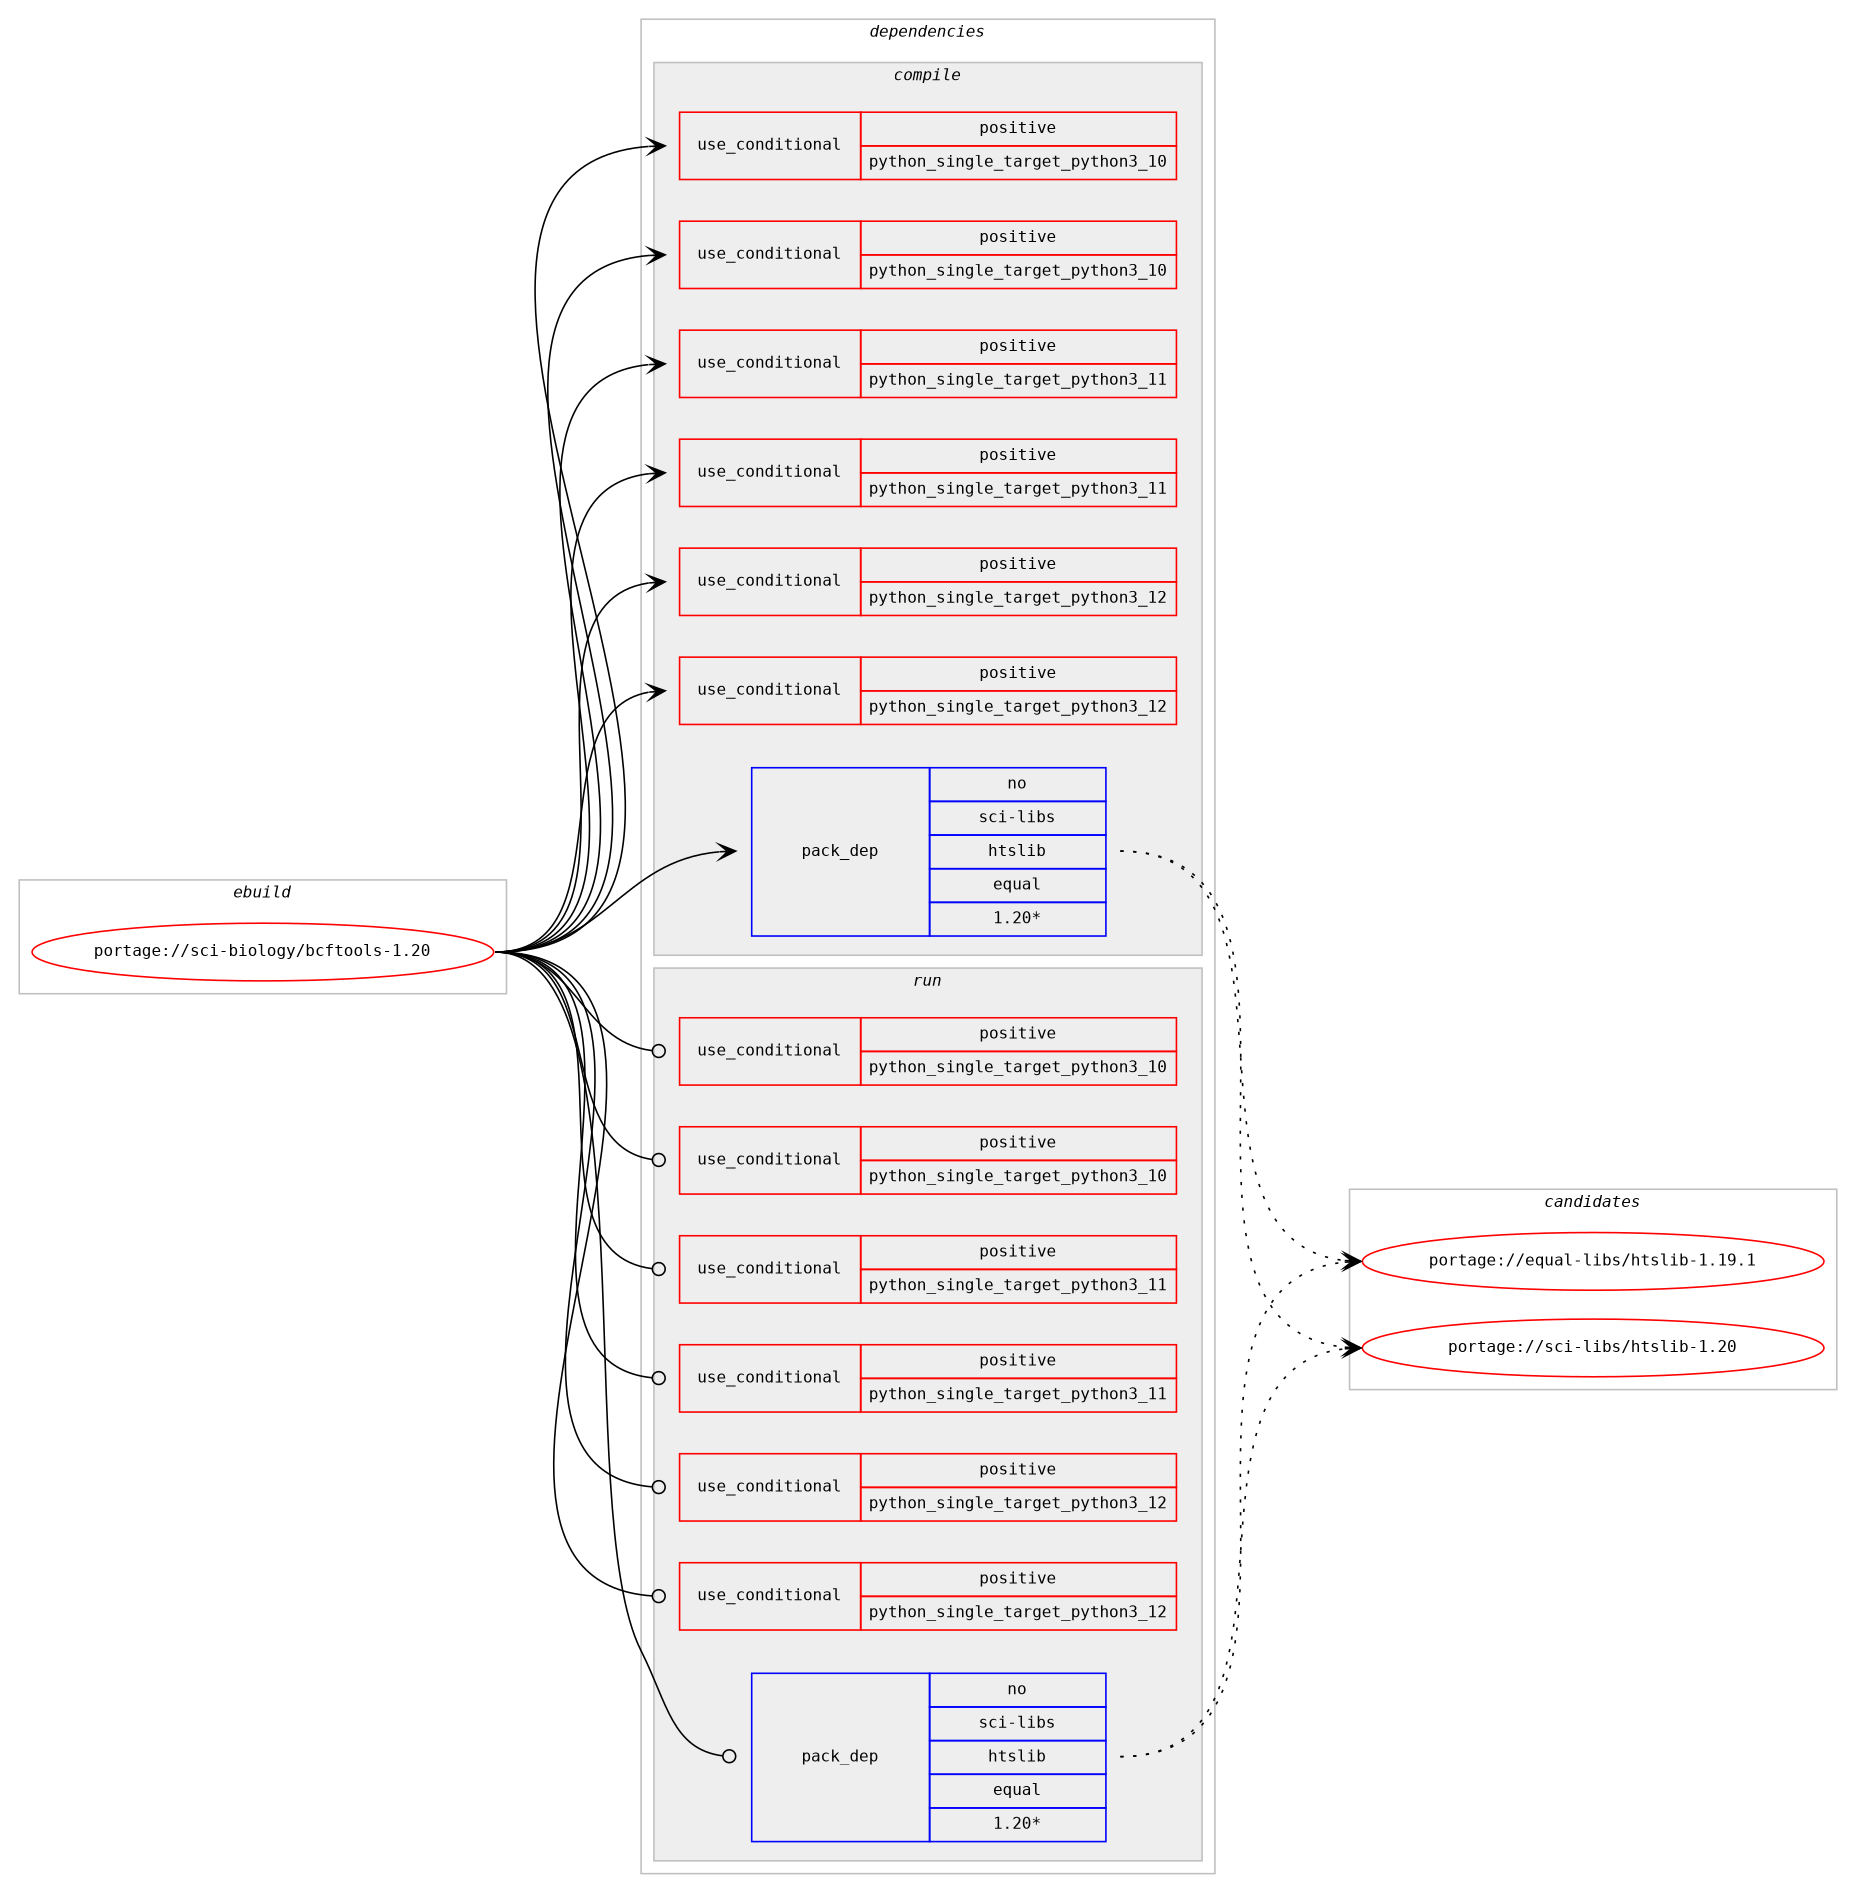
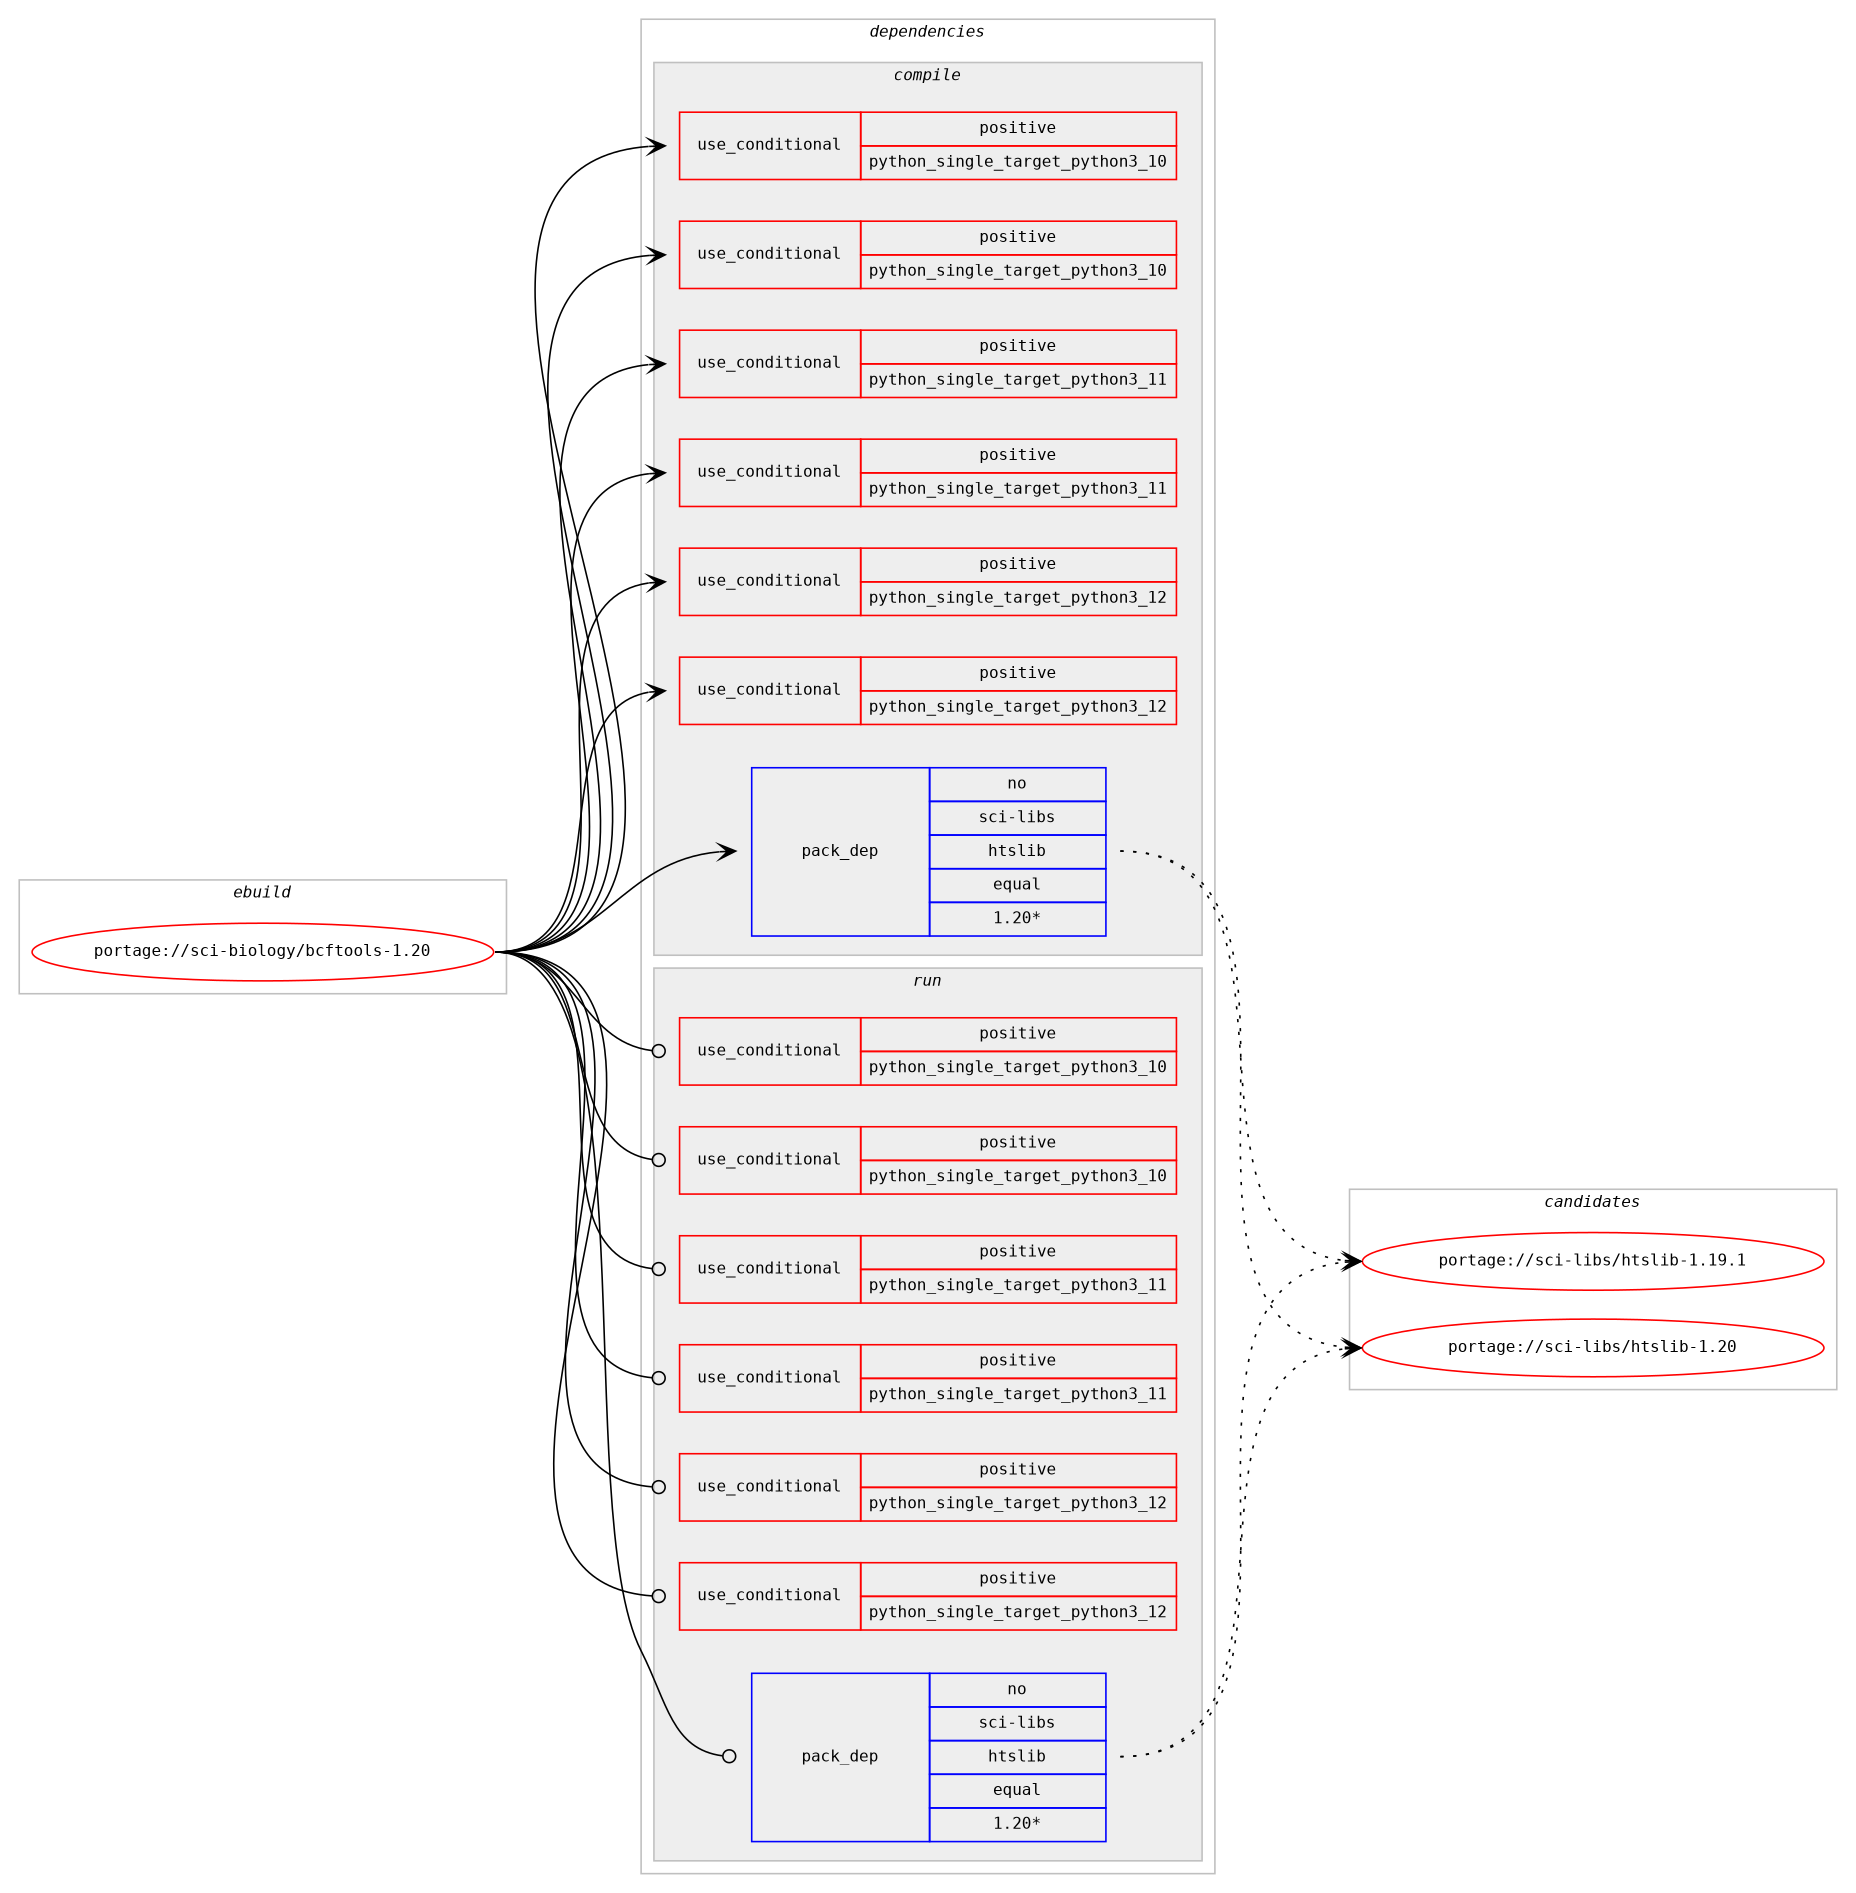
  digraph {
    compound=true
    concentrate=true
    fontname="DejaVu Sans Mono"
    fontsize=10
    newrank=true
    rankdir=LR
    ranksep=1.5
    node [color=red fontname="DejaVu Sans Mono" fontsize=10 shape=none]
    edge [arrowhead=vee headport=w style=solid tailport=e weight=20 fontname="DejaVu Sans Mono"]
    n1 [label="portage://sci-biology/bcftools-1.20" width=4 shape=""]
    n2 [label=<<TABLE BORDER="0" CELLBORDER="1" CELLSPACING="0" CELLPADDING="4"><TR><TD ROWSPAN="3" CELLPADDING="10">use_conditional</TD></TR><TR><TD>positive</TD></TR><TR><TD>python_single_target_python3_10</TD></TR></TABLE>>]
    n3 [label=<<TABLE BORDER="0" CELLBORDER="1" CELLSPACING="0" CELLPADDING="4"><TR><TD ROWSPAN="3" CELLPADDING="10">use_conditional</TD></TR><TR><TD>positive</TD></TR><TR><TD>python_single_target_python3_10</TD></TR></TABLE>>]
    n4 [label=<<TABLE BORDER="0" CELLBORDER="1" CELLSPACING="0" CELLPADDING="4"><TR><TD ROWSPAN="3" CELLPADDING="10">use_conditional</TD></TR><TR><TD>positive</TD></TR><TR><TD>python_single_target_python3_11</TD></TR></TABLE>>]
    n5 [label=<<TABLE BORDER="0" CELLBORDER="1" CELLSPACING="0" CELLPADDING="4"><TR><TD ROWSPAN="3" CELLPADDING="10">use_conditional</TD></TR><TR><TD>positive</TD></TR><TR><TD>python_single_target_python3_11</TD></TR></TABLE>>]
    n6 [label=<<TABLE BORDER="0" CELLBORDER="1" CELLSPACING="0" CELLPADDING="4"><TR><TD ROWSPAN="3" CELLPADDING="10">use_conditional</TD></TR><TR><TD>positive</TD></TR><TR><TD>python_single_target_python3_12</TD></TR></TABLE>>]
    n7 [label=<<TABLE BORDER="0" CELLBORDER="1" CELLSPACING="0" CELLPADDING="4"><TR><TD ROWSPAN="3" CELLPADDING="10">use_conditional</TD></TR><TR><TD>positive</TD></TR><TR><TD>python_single_target_python3_12</TD></TR></TABLE>>]
    n8 [color=blue label=<<TABLE BORDER="0" CELLBORDER="1" CELLSPACING="0" CELLPADDING="4" WIDTH="220"><TR><TD ROWSPAN="6" CELLPADDING="30">pack_dep</TD></TR><TR><TD WIDTH="110">no</TD></TR><TR><TD>sci-libs</TD></TR><TR><TD>htslib</TD></TR><TR><TD>equal</TD></TR><TR><TD>1.20*</TD></TR></TABLE>>]
    n9 [label=<<TABLE BORDER="0" CELLBORDER="1" CELLSPACING="0" CELLPADDING="4"><TR><TD ROWSPAN="3" CELLPADDING="10">use_conditional</TD></TR><TR><TD>positive</TD></TR><TR><TD>python_single_target_python3_10</TD></TR></TABLE>>]
    n10 [label=<<TABLE BORDER="0" CELLBORDER="1" CELLSPACING="0" CELLPADDING="4"><TR><TD ROWSPAN="3" CELLPADDING="10">use_conditional</TD></TR><TR><TD>positive</TD></TR><TR><TD>python_single_target_python3_10</TD></TR></TABLE>>]
    n11 [label=<<TABLE BORDER="0" CELLBORDER="1" CELLSPACING="0" CELLPADDING="4"><TR><TD ROWSPAN="3" CELLPADDING="10">use_conditional</TD></TR><TR><TD>positive</TD></TR><TR><TD>python_single_target_python3_11</TD></TR></TABLE>>]
    n12 [label=<<TABLE BORDER="0" CELLBORDER="1" CELLSPACING="0" CELLPADDING="4"><TR><TD ROWSPAN="3" CELLPADDING="10">use_conditional</TD></TR><TR><TD>positive</TD></TR><TR><TD>python_single_target_python3_11</TD></TR></TABLE>>]
    n13 [label=<<TABLE BORDER="0" CELLBORDER="1" CELLSPACING="0" CELLPADDING="4"><TR><TD ROWSPAN="3" CELLPADDING="10">use_conditional</TD></TR><TR><TD>positive</TD></TR><TR><TD>python_single_target_python3_12</TD></TR></TABLE>>]
    n14 [label=<<TABLE BORDER="0" CELLBORDER="1" CELLSPACING="0" CELLPADDING="4"><TR><TD ROWSPAN="3" CELLPADDING="10">use_conditional</TD></TR><TR><TD>positive</TD></TR><TR><TD>python_single_target_python3_12</TD></TR></TABLE>>]
    n15 [color=blue label=<<TABLE BORDER="0" CELLBORDER="1" CELLSPACING="0" CELLPADDING="4" WIDTH="220"><TR><TD ROWSPAN="6" CELLPADDING="30">pack_dep</TD></TR><TR><TD WIDTH="110">no</TD></TR><TR><TD>sci-libs</TD></TR><TR><TD>htslib</TD></TR><TR><TD>equal</TD></TR><TR><TD>1.20*</TD></TR></TABLE>>]
-   n16 [label="portage://equal-libs/htslib-1.19.1" width=4 shape=""]
+   n16 [label="portage://sci-libs/htslib-1.19.1" width=4 shape=""]
    n17 [label="portage://sci-libs/htslib-1.20" width=4 shape=""]
    subgraph cluster_1 {
      color=gray
      label=<<i>ebuild</i>>
      rank=same
      n1
    }
    subgraph cluster_2 {
      color=gray
      label=<<i>dependencies</i>>
      subgraph cluster_3 {
        color=gray
        fillcolor="#eeeeee"
        label=<<i>compile</i>>
        style=filled
        subgraph sub_4 {
          color=gray
          fillcolor="#eeeeee"
          label=<<i>compile</i>>
          style=filled
          n2
        }
        subgraph sub_5 {
          color=gray
          fillcolor="#eeeeee"
          label=<<i>compile</i>>
          style=filled
          n3
        }
        subgraph sub_6 {
          color=gray
          fillcolor="#eeeeee"
          label=<<i>compile</i>>
          style=filled
          n4
        }
        subgraph sub_7 {
          color=gray
          fillcolor="#eeeeee"
          label=<<i>compile</i>>
          style=filled
          n5
        }
        subgraph sub_8 {
          color=gray
          fillcolor="#eeeeee"
          label=<<i>compile</i>>
          style=filled
          n6
        }
        subgraph sub_9 {
          color=gray
          fillcolor="#eeeeee"
          label=<<i>compile</i>>
          style=filled
          n7
        }
        subgraph sub_10 {
          color=gray
          fillcolor="#eeeeee"
          label=<<i>compile</i>>
          style=filled
          n8
        }
      }
      subgraph cluster_11 {
        color=gray
        fillcolor="#eeeeee"
        label=<<i>compile and run</i>>
        style=filled
      }
      subgraph cluster_12 {
        color=gray
        fillcolor="#eeeeee"
        label=<<i>run</i>>
        style=filled
        subgraph sub_13 {
          color=gray
          fillcolor="#eeeeee"
          label=<<i>run</i>>
          style=filled
          n9
        }
        subgraph sub_14 {
          color=gray
          fillcolor="#eeeeee"
          label=<<i>run</i>>
          style=filled
          n10
        }
        subgraph sub_15 {
          color=gray
          fillcolor="#eeeeee"
          label=<<i>run</i>>
          style=filled
          n11
        }
        subgraph sub_16 {
          color=gray
          fillcolor="#eeeeee"
          label=<<i>run</i>>
          style=filled
          n12
        }
        subgraph sub_17 {
          color=gray
          fillcolor="#eeeeee"
          label=<<i>run</i>>
          style=filled
          n13
        }
        subgraph sub_18 {
          color=gray
          fillcolor="#eeeeee"
          label=<<i>run</i>>
          style=filled
          n14
        }
        subgraph sub_19 {
          color=gray
          fillcolor="#eeeeee"
          label=<<i>run</i>>
          style=filled
          n15
        }
      }
    }
    subgraph cluster_20 {
      color=gray
      label=<<i>candidates</i>>
      rank=same
      subgraph sub_21 {
        color=black
        label=<<i>candidates</i>>
        nodesep=1
        rank=same
        n16
        n17
      }
      subgraph sub_22 {
        color=black
        label=<<i>candidates</i>>
        nodesep=1
        rank=same
        n16
        n17
      }
    }
    n1 -> n2
    n1 -> n3
    n1 -> n4
    n1 -> n5
    n1 -> n6
    n1 -> n7
    n1 -> n8
    n1 -> n9 [arrowhead=odot]
    n1 -> n10 [arrowhead=odot]
    n1 -> n11 [arrowhead=odot]
    n1 -> n12 [arrowhead=odot]
    n1 -> n13 [arrowhead=odot]
    n1 -> n14 [arrowhead=odot]
    n1 -> n15 [arrowhead=odot]
    n8 -> n16 [style=dotted weight=100]
    n8 -> n17 [style=dotted weight=100]
    n15 -> n16 [style=dotted weight=100]
    n15 -> n17 [style=dotted weight=100]
  }
